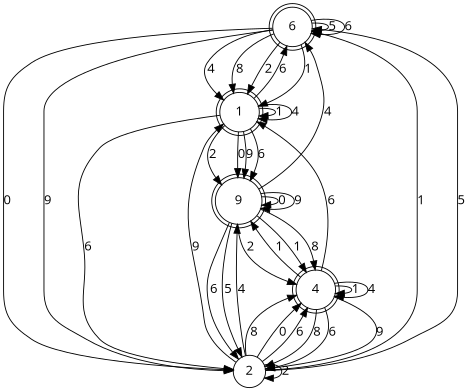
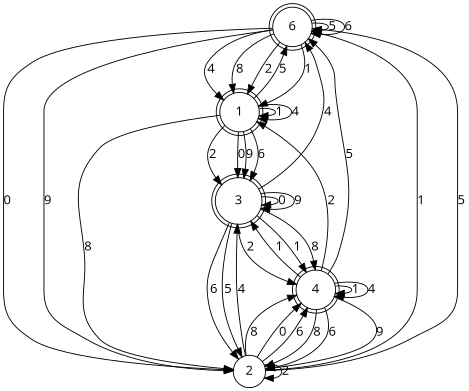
  digraph {
    fontname="Open Sans"
    node [fontname="Open Sans" shape=doublecircle]
    edge [fontname="Open Sans"]
    n1 [label=6]
    n2 [label=1]
    n3 [label=2 shape=circle]
-   n4 [label=9]
+   n4 [label=3]
    n5 [label=4]
    n1 -> n1 [label=5]
    n1 -> n1 [label=6]
    n1 -> n2 [label=1]
    n1 -> n2 [label=4]
    n1 -> n2 [label=8]
    n1 -> n2 [label=2]
    n1 -> n3 [label=0]
    n1 -> n3 [label=9]
-   n2 -> n1 [label=6]
+   n2 -> n1 [label=5]
    n2 -> n2 [label=1]
    n2 -> n2 [label=4]
-   n2 -> n3 [label=6]
+   n2 -> n3 [label=8]
    n2 -> n4 [label=2]
    n2 -> n4 [label=0]
    n2 -> n4 [label=9]
    n2 -> n4 [label=6]
    n3 -> n1 [label=1]
    n3 -> n1 [label=5]
-   n3 -> n2 [label=9]
    n3 -> n3 [label=2]
    n3 -> n4 [label=4]
    n3 -> n5 [label=8]
    n3 -> n5 [label=0]
    n3 -> n5 [label=6]
    n4 -> n1 [label=4]
    n4 -> n3 [label=5]
    n4 -> n3 [label=6]
    n4 -> n4 [label=0]
    n4 -> n4 [label=9]
    n4 -> n5 [label=1]
    n4 -> n5 [label=8]
    n4 -> n5 [label=2]
-   n5 -> n2 [label=6]
+   n5 -> n1 [label=5]
+   n5 -> n2 [label=2]
    n5 -> n3 [label=8]
    n5 -> n3 [label=9]
    n5 -> n3 [label=6]
    n5 -> n4 [label=1]
    n5 -> n5 [label=1]
    n5 -> n5 [label=4]
  }
